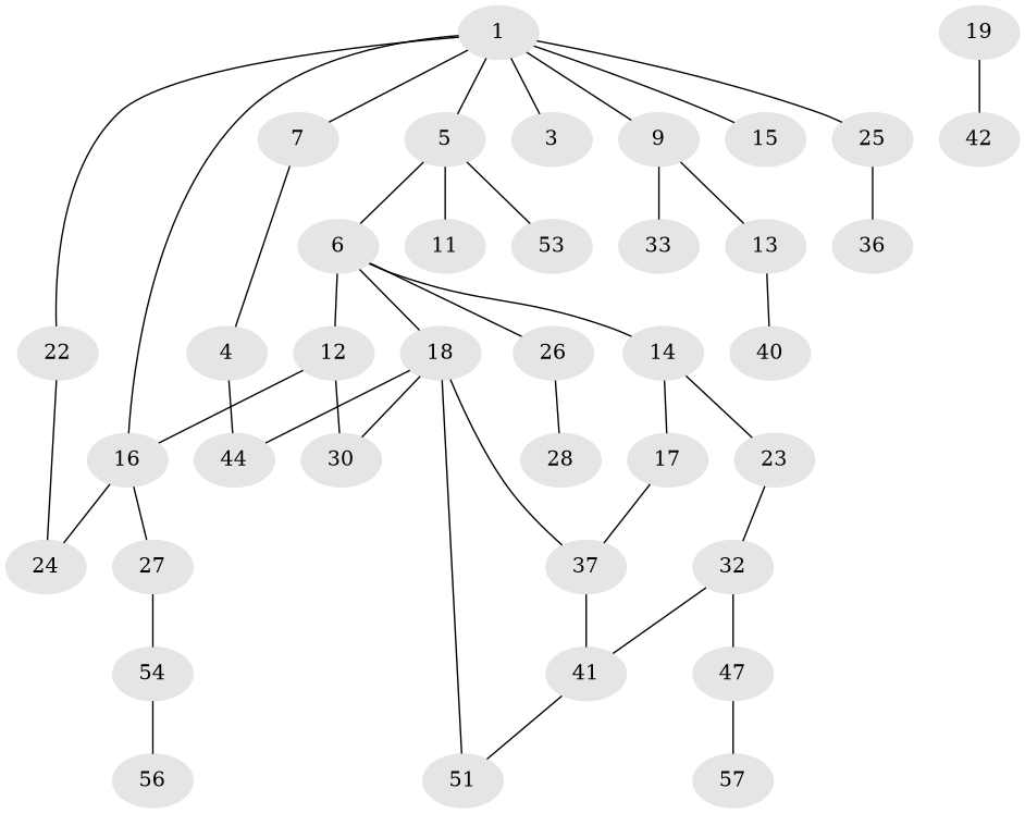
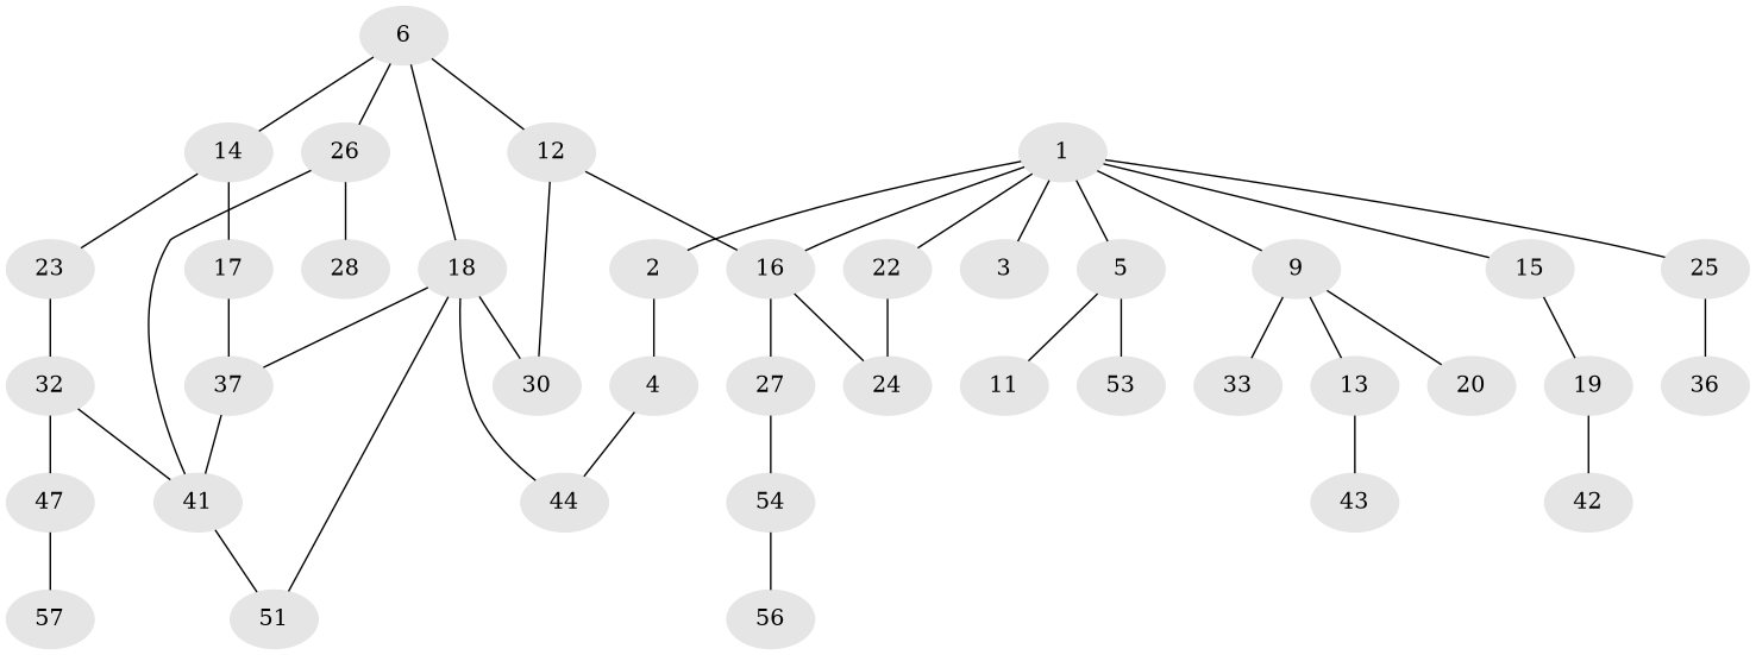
  graph {
    node [color=gray90 style=filled]
    1 [super="+7"]
-   2 [label=7]
+   2
    3 [super="+10"]
    5 [super="+34"]
    9 [super="+21"]
    15
    16 [super="+48"]
    22 [super="+55"]
    25 [super="+45"]
    4 [super="+8"]
    6
    11
    53
    13 [super="+58"]
+   20
    33
    19 [super="+29"]
    24 [super="+50"]
    27 [super="+35"]
    36 [super="+40"]
    44
    26 [super="+46"]
    28
    41 [super="+49"]
    12 [super="+31"]
    14 [super="+38"]
    18 [super="+30"]
    n28 [label=30]
    17
    23
    37 [super="+39"]
    51 [super="+52"]
-   43 [label=40]
+   43
    32 [super="+59"]
    42
    54
    47
    56
    57
    1 -- 2
    1 -- 3
    1 -- 5
    1 -- 9
    1 -- 15
    1 -- 16
    1 -- 22
    1 -- 25
    2 -- 4
-   5 -- 6
    5 -- 11
    5 -- 53
    9 -- 13
+   9 -- 20
    9 -- 33
+   15 -- 19
    16 -- 24
    16 -- 27
    22 -- 24
    25 -- 36 [weight=2]
    4 -- 44
    6 -- 26
    6 -- 12
    6 -- 14
    6 -- 18
    13 -- 43
    19 -- 42
    27 -- 54
    26 -- 28
+   26 -- 41
    41 -- 51
    12 -- 16
    12 -- n28
    14 -- 17
    14 -- 23
    18 -- 44
    18 -- n28
    18 -- 37
    18 -- 51
    17 -- 37
    23 -- 32
    37 -- 41
    32 -- 41
    32 -- 47
    54 -- 56
    47 -- 57
  }
